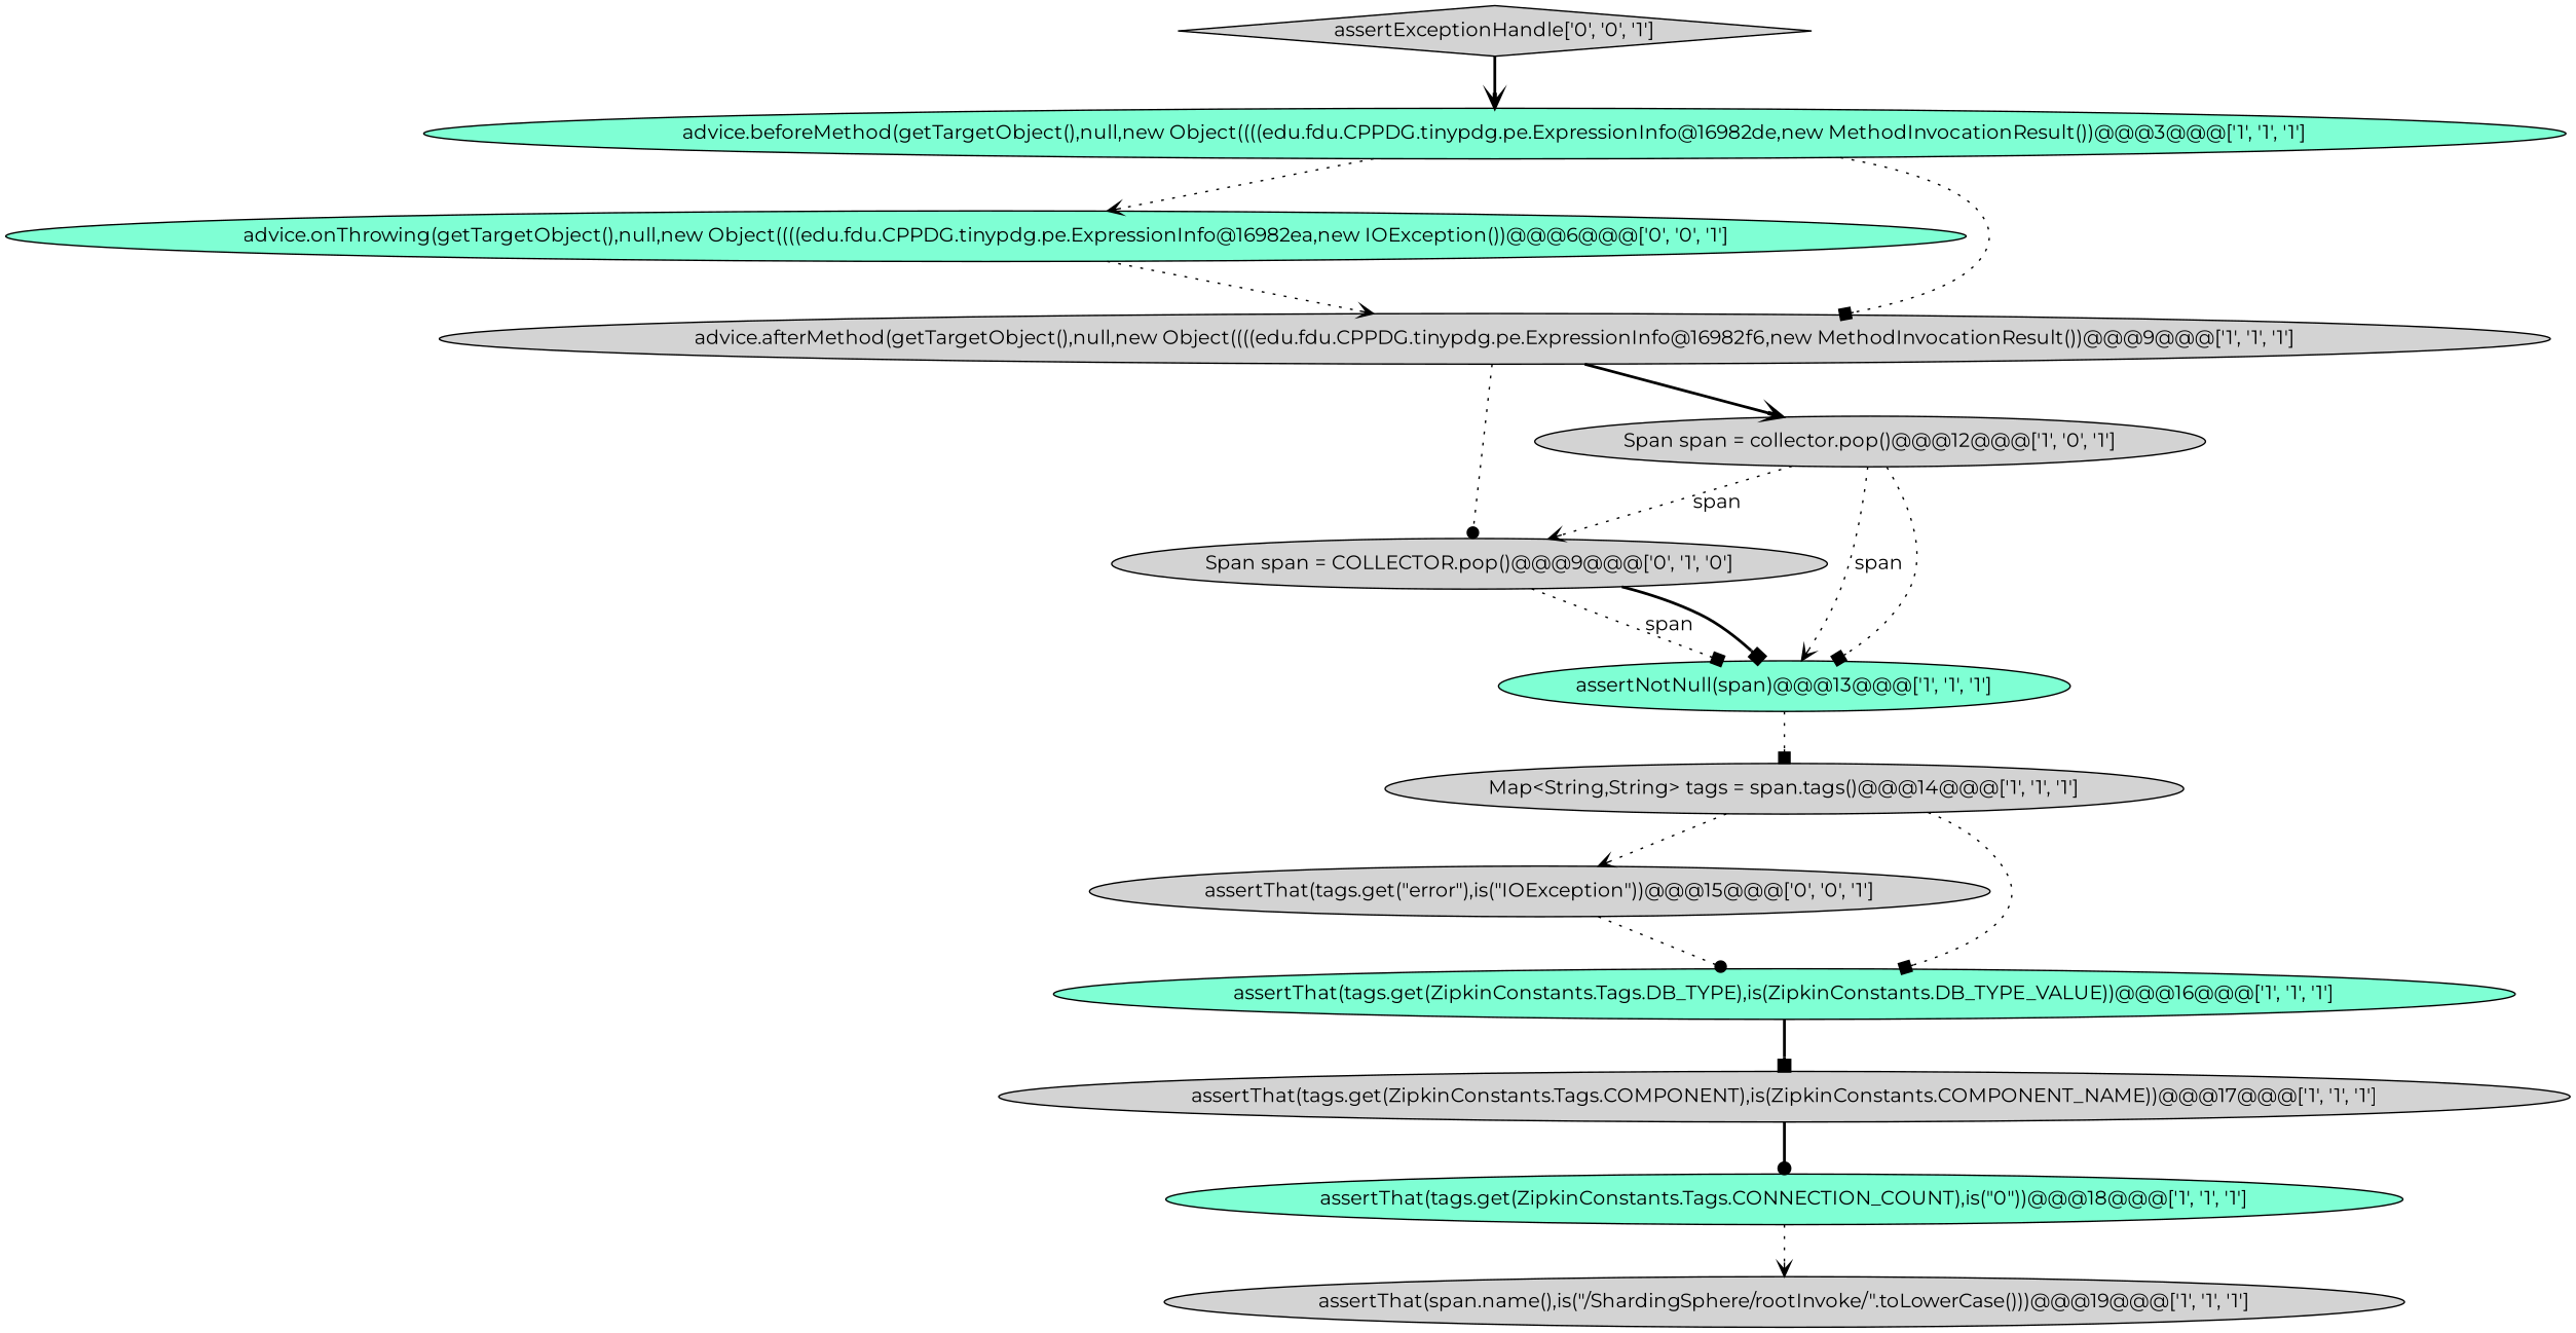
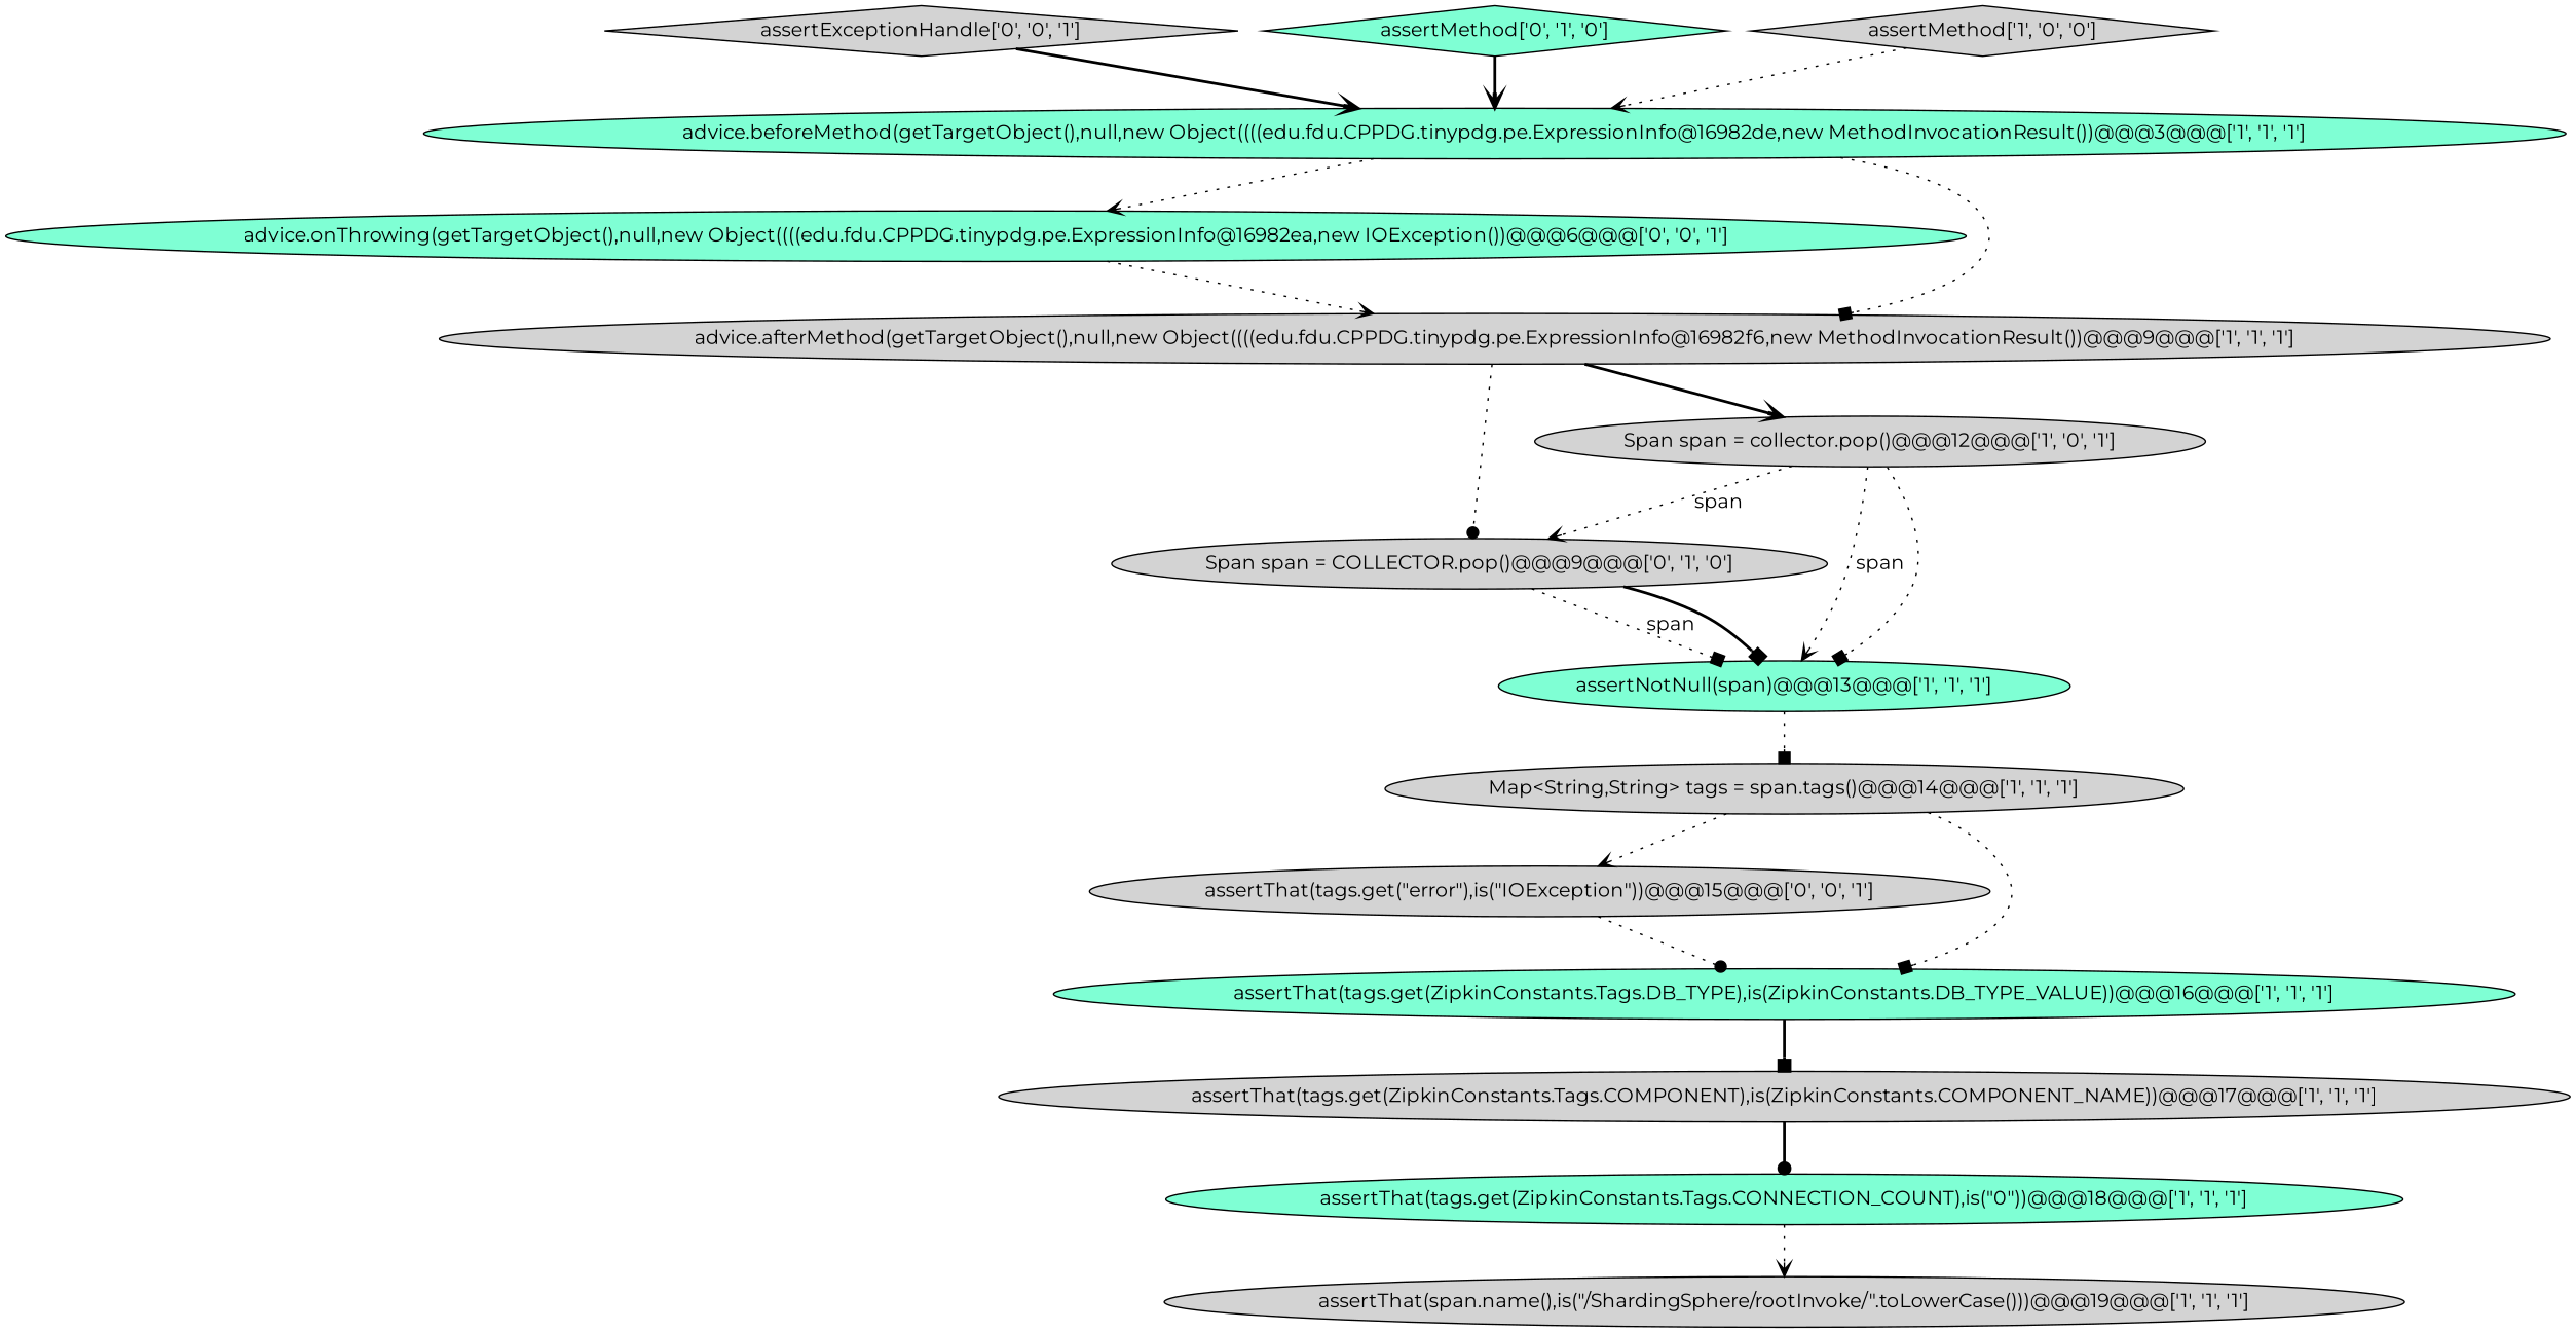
  digraph {
    fontname=Montserrat
    node [fillcolor=lightgrey fontname=Montserrat shape=ellipse style=filled]
    edge [arrowhead=vee fontname=Montserrat style=dotted]
    n1 [label="assertThat(tags.get(\"error\"),is(\"IOException\"))@@@15@@@['0', '0', '1']"]
    n2 [fillcolor=aquamarine label="assertThat(tags.get(ZipkinConstants.Tags.DB_TYPE),is(ZipkinConstants.DB_TYPE_VALUE))@@@16@@@['1', '1', '1']"]
    n3 [label="assertThat(tags.get(ZipkinConstants.Tags.COMPONENT),is(ZipkinConstants.COMPONENT_NAME))@@@17@@@['1', '1', '1']"]
    n4 [label="assertThat(span.name(),is(\"/ShardingSphere/rootInvoke/\".toLowerCase()))@@@19@@@['1', '1', '1']"]
    n5 [fillcolor=aquamarine label="assertThat(tags.get(ZipkinConstants.Tags.CONNECTION_COUNT),is(\"0\"))@@@18@@@['1', '1', '1']"]
    n6 [label="Map<String,String> tags = span.tags()@@@14@@@['1', '1', '1']"]
    n7 [fillcolor=aquamarine label="advice.onThrowing(getTargetObject(),null,new Object((((edu.fdu.CPPDG.tinypdg.pe.ExpressionInfo@16982ea,new IOException())@@@6@@@['0', '0', '1']"]
    n8 [label="advice.afterMethod(getTargetObject(),null,new Object((((edu.fdu.CPPDG.tinypdg.pe.ExpressionInfo@16982f6,new MethodInvocationResult())@@@9@@@['1', '1', '1']"]
    n9 [label="Span span = COLLECTOR.pop()@@@9@@@['0', '1', '0']"]
    n10 [label="Span span = collector.pop()@@@12@@@['1', '0', '1']"]
    n11 [fillcolor=aquamarine label="assertNotNull(span)@@@13@@@['1', '1', '1']"]
    n12 [fillcolor=aquamarine label="advice.beforeMethod(getTargetObject(),null,new Object((((edu.fdu.CPPDG.tinypdg.pe.ExpressionInfo@16982de,new MethodInvocationResult())@@@3@@@['1', '1', '1']"]
    n13 [label="assertExceptionHandle['0', '0', '1']" shape=diamond]
+   n14 [fillcolor=aquamarine label="assertMethod['0', '1', '0']" shape=diamond]
+   n15 [label="assertMethod['1', '0', '0']" shape=diamond]
    n1 -> n2 [arrowhead=dot]
    n2 -> n3 [arrowhead=box style=bold]
    n3 -> n5 [arrowhead=dot style=bold]
    n5 -> n4
    n6 -> n1
    n6 -> n2 [arrowhead=box]
    n7 -> n8
    n8 -> n9 [arrowhead=dot]
    n8 -> n10 [style=bold]
    n9 -> n11 [arrowhead=box label=span]
    n9 -> n11 [arrowhead=box style=bold]
    n10 -> n9 [label=span]
    n10 -> n11 [label=span]
    n10 -> n11 [arrowhead=box]
    n11 -> n6 [arrowhead=box]
    n12 -> n7
    n12 -> n8 [arrowhead=box]
    n13 -> n12 [style=bold]
+   n14 -> n12 [style=bold]
+   n15 -> n12
  }
